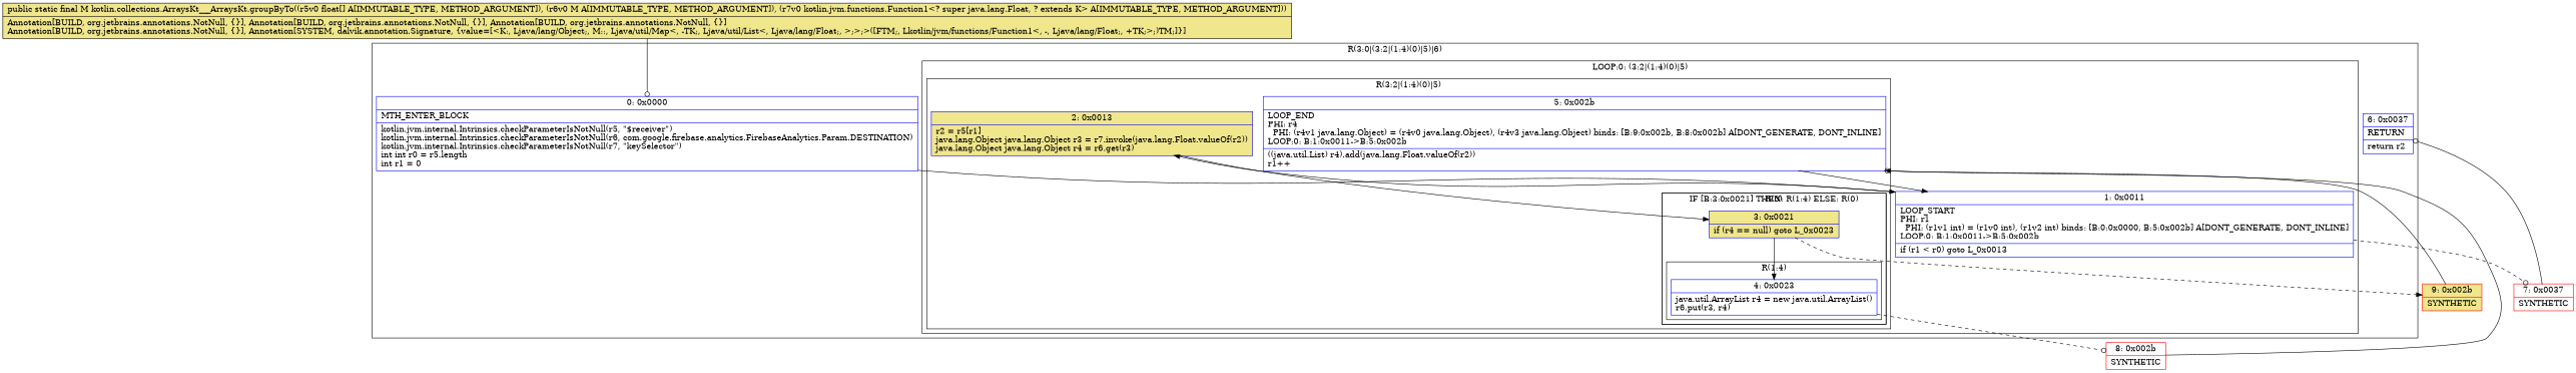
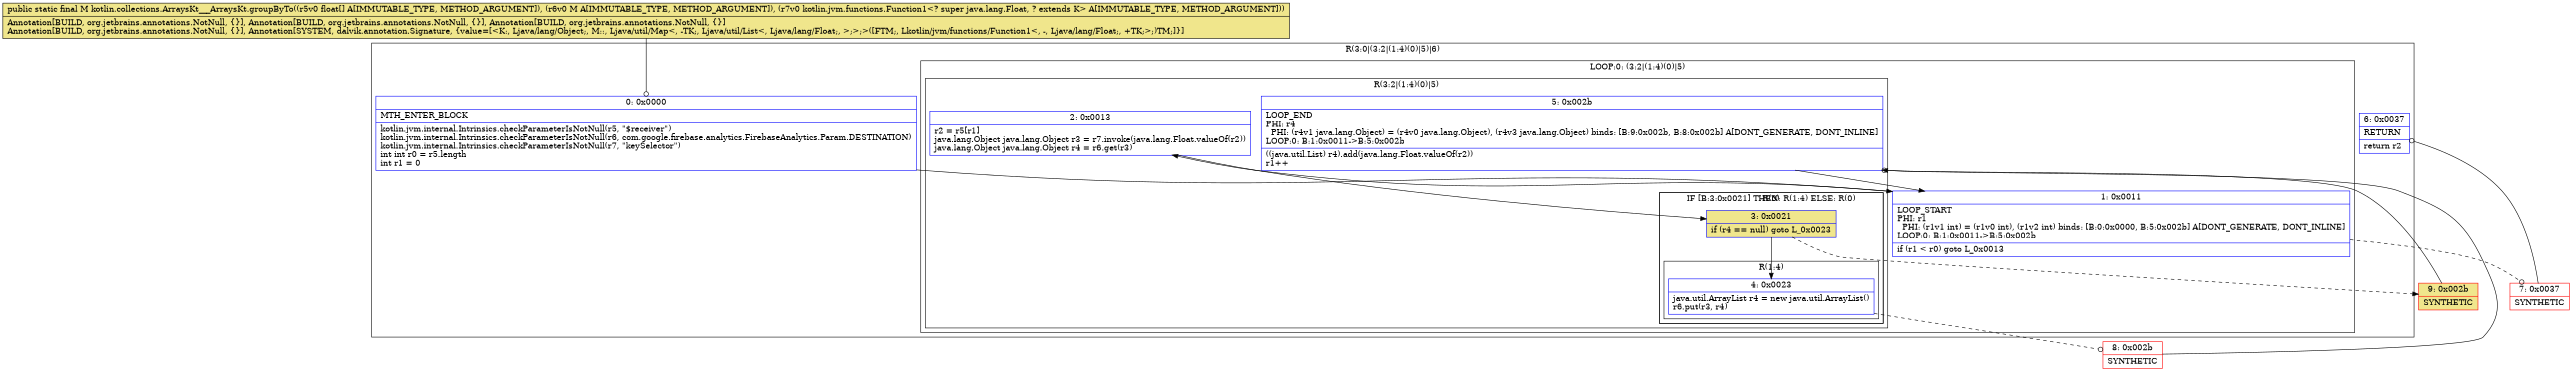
  digraph {
    node [color=blue fillcolor=white shape=record style=filled]
    edge [arrowhead=normal]
    n1 [label="{4\:\ 0x0023|java.util.ArrayList r4 = new java.util.ArrayList()\lr6.put(r3, r4)\l}"]
    n2 [fillcolor=khaki label="{3\:\ 0x0021|if (r4 == null) goto L_0x0023\l}"]
-   n3 [fillcolor=khaki label="{2\:\ 0x0013|r2 = r5[r1]\ljava.lang.Object java.lang.Object r3 = r7.invoke(java.lang.Float.valueOf(r2))\ljava.lang.Object java.lang.Object r4 = r6.get(r3)\l}"]
+   n3 [label="{2\:\ 0x0013|r2 = r5[r1]\ljava.lang.Object java.lang.Object r3 = r7.invoke(java.lang.Float.valueOf(r2))\ljava.lang.Object java.lang.Object r4 = r6.get(r3)\l}"]
    n4 [label="{5\:\ 0x002b|LOOP_END\lPHI: r4 \l  PHI: (r4v1 java.lang.Object) = (r4v0 java.lang.Object), (r4v3 java.lang.Object) binds: [B:9:0x002b, B:8:0x002b] A[DONT_GENERATE, DONT_INLINE]\lLOOP:0: B:1:0x0011\-\>B:5:0x002b\l|((java.util.List) r4).add(java.lang.Float.valueOf(r2))\lr1++\l}"]
    n5 [label="{1\:\ 0x0011|LOOP_START\lPHI: r1 \l  PHI: (r1v1 int) = (r1v0 int), (r1v2 int) binds: [B:0:0x0000, B:5:0x002b] A[DONT_GENERATE, DONT_INLINE]\lLOOP:0: B:1:0x0011\-\>B:5:0x002b\l|if (r1 \< r0) goto L_0x0013\l}"]
    n6 [label="{0\:\ 0x0000|MTH_ENTER_BLOCK\l|kotlin.jvm.internal.Intrinsics.checkParameterIsNotNull(r5, \"$receiver\")\lkotlin.jvm.internal.Intrinsics.checkParameterIsNotNull(r6, com.google.firebase.analytics.FirebaseAnalytics.Param.DESTINATION)\lkotlin.jvm.internal.Intrinsics.checkParameterIsNotNull(r7, \"keySelector\")\lint int r0 = r5.length\lint r1 = 0\l}"]
    n7 [label="{6\:\ 0x0037|RETURN\l|return r2\l}"]
    n8 [color=red label="{8\:\ 0x002b|SYNTHETIC\l}"]
    n9 [color=red fillcolor=khaki label="{9\:\ 0x002b|SYNTHETIC\l}"]
    n10 [color=red label="{7\:\ 0x0037|SYNTHETIC\l}"]
    n11 [fillcolor=khaki label="{public static final M kotlin.collections.ArraysKt___ArraysKt.groupByTo((r5v0 float[] A[IMMUTABLE_TYPE, METHOD_ARGUMENT]), (r6v0 M A[IMMUTABLE_TYPE, METHOD_ARGUMENT]), (r7v0 kotlin.jvm.functions.Function1\<? super java.lang.Float, ? extends K\> A[IMMUTABLE_TYPE, METHOD_ARGUMENT]))  | Annotation[BUILD, org.jetbrains.annotations.NotNull, \{\}], Annotation[BUILD, org.jetbrains.annotations.NotNull, \{\}], Annotation[BUILD, org.jetbrains.annotations.NotNull, \{\}]\lAnnotation[BUILD, org.jetbrains.annotations.NotNull, \{\}], Annotation[SYSTEM, dalvik.annotation.Signature, \{value=[\<K:, Ljava\/lang\/Object;, M::, Ljava\/util\/Map\<, \-TK;, Ljava\/util\/List\<, Ljava\/lang\/Float;, \>;\>;\>([FTM;, Lkotlin\/jvm\/functions\/Function1\<, \-, Ljava\/lang\/Float;, +TK;\>;)TM;]\}]\l}" color=""]
    subgraph cluster_1 {
      label="R(3:0|(3:2|(1:4)(0)|5)|6)"
      n6
      n7
      subgraph cluster_2 {
        label="LOOP:0: (3:2|(1:4)(0)|5)"
        n5
        subgraph cluster_3 {
          label="R(3:2|(1:4)(0)|5)"
          n3
          n4
          subgraph cluster_4 {
            label="IF [B:3:0x0021] THEN: R(1:4) ELSE: R(0)"
            n2
            subgraph cluster_5 {
              label="R(1:4)"
              n1
            }
            subgraph cluster_6 {
              label="R(0)"
            }
          }
        }
      }
    }
    n1 -> n8 [arrowhead=odot style=dashed]
    n2 -> n1
    n2 -> n9 [style=dashed]
    n3 -> n2
    n4 -> n5
    n5 -> n3
    n5 -> n10 [arrowhead=odot style=dashed]
    n6 -> n5
    n8 -> n4 [arrowhead=odot]
    n9 -> n4
    n10 -> n7 [arrowhead=odot]
    n11 -> n6 [arrowhead=odot]
  }
